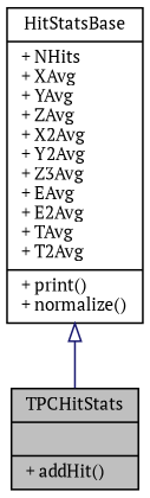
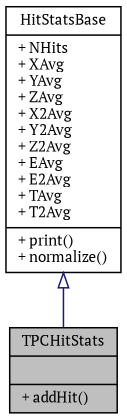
  digraph {
    fontname="PT Serif"
    node [color=black fontname="PT Serif" fontsize=10 shape=record]
    n1 [fillcolor=grey75 fontcolor=black height=0.2 label="{TPCHitStats\n||+ addHit()\l}" style=filled width=0.4]
-   n2 [height=0.2 label="{HitStatsBase\n|+ NHits\l+ XAvg\l+ YAvg\l+ ZAvg\l+ X2Avg\l+ Y2Avg\l+ Z3Avg\l+ EAvg\l+ E2Avg\l+ TAvg\l+ T2Avg\l|+ print()\l+ normalize()\l}" width=0.4]
+   n2 [height=0.2 label="{HitStatsBase\n|+ NHits\l+ XAvg\l+ YAvg\l+ ZAvg\l+ X2Avg\l+ Y2Avg\l+ Z2Avg\l+ EAvg\l+ E2Avg\l+ TAvg\l+ T2Avg\l|+ print()\l+ normalize()\l}" width=0.4]
    n2 -> n1 [arrowtail=onormal color=midnightblue dir=back fontname="PT Serif" fontsize=10 labelfontname=Helvetica labelfontsize=10 style=solid]
  }
